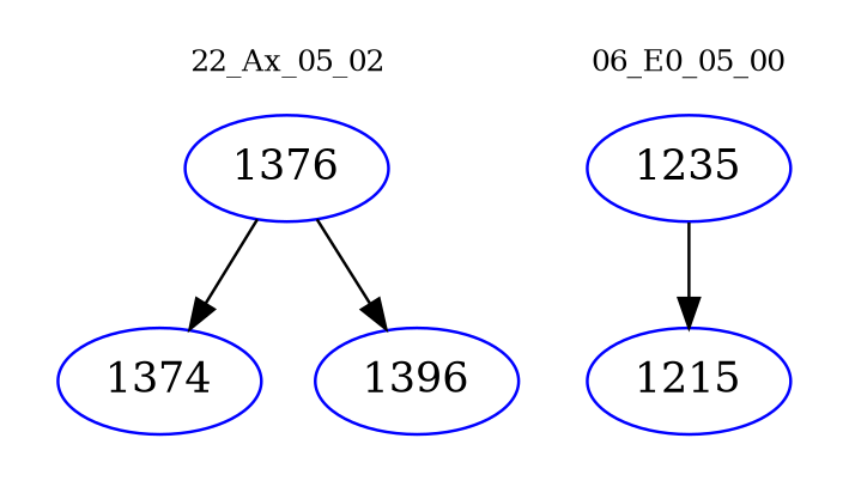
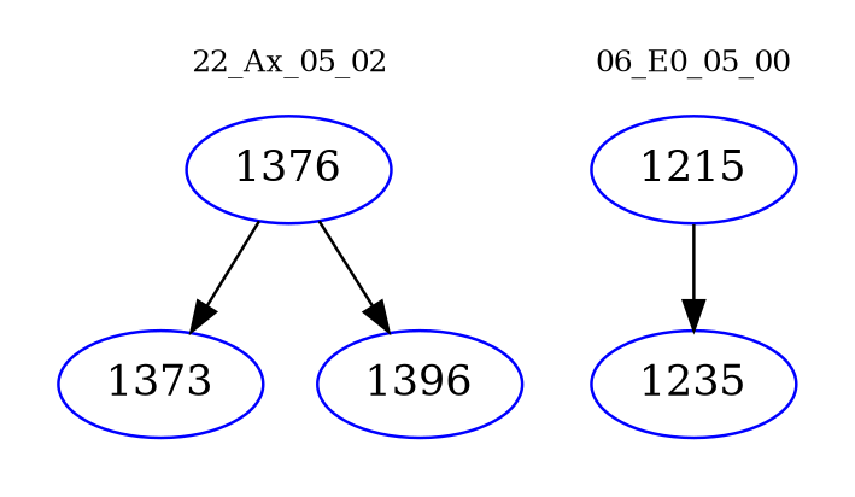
  digraph {
    node [color=blue]
    edge [color=black]
    n1 [label=1376]
-   n2 [label=1374]
+   n2 [label=1373]
    n3 [label=1396]
    n4 [label=1215]
    n5 [label=1235]
    subgraph cluster_1 {
      color=white
      fontsize=10
      label="22_Ax_05_02"
      n1
      n2
      n3
    }
    subgraph cluster_2 {
      color=white
      fontsize=10
      label="06_E0_05_00"
      n4
      n5
    }
    n1 -> n2
    n1 -> n3
-   n5 -> n4
+   n4 -> n5
  }
